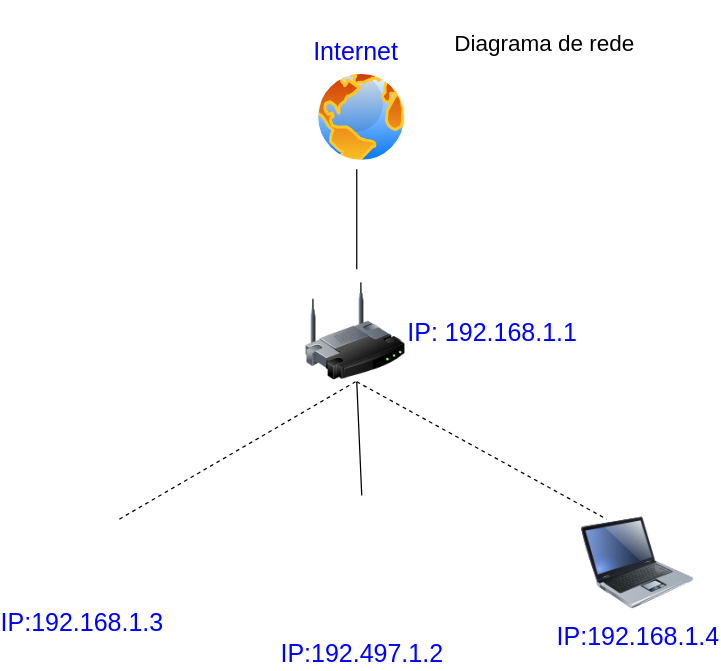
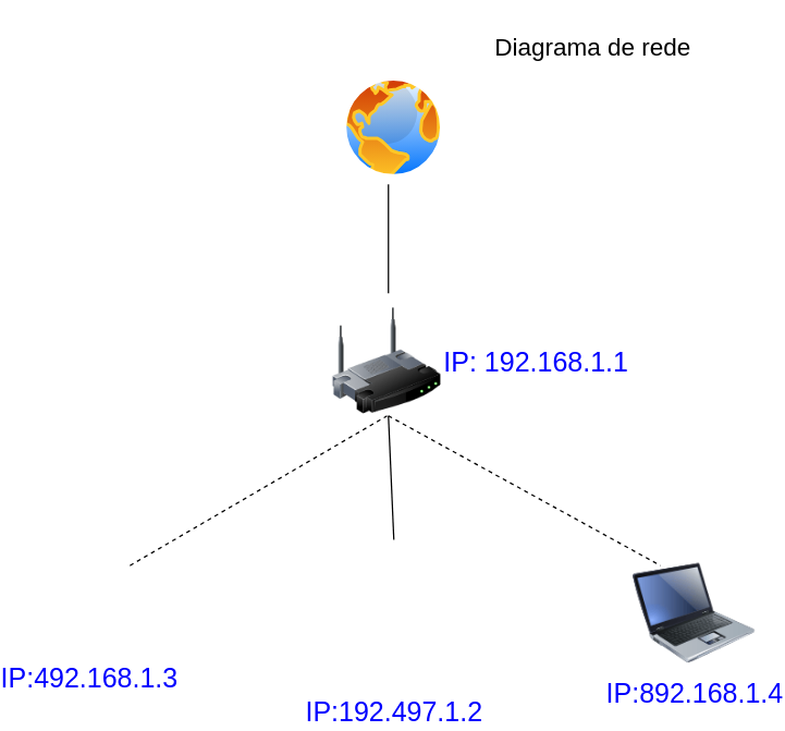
  <mxCell id="0" />
  <mxCell id="1" parent="0" />
  <mxCell id="2" value="" style="aspect=fixed;perimeter=ellipsePerimeter;html=1;align=center;shadow=0;dashed=0;spacingTop=3;image;image=img/lib/active_directory/internet_globe.svg;" parent="1" vertex="1"><mxGeometry x="235.5" y="55" width="77" height="77" as="geometry" /></mxCell>
  <mxCell id="3" value="Diagrama de rede&lt;br style=&quot;font-size: 18px;&quot;&gt;" style="text;html=1;resizable=0;autosize=1;align=center;verticalAlign=middle;points=[];fillColor=none;strokeColor=none;rounded=0;fontSize=18;" parent="1" vertex="1"><mxGeometry x="340" y="20" width="160" height="30" as="geometry" /></mxCell>
  <mxCell id="4" value="&lt;font style=&quot;font-size: 20px&quot; color=&quot;#0000ff&quot;&gt;IP: 192.168.1.1&lt;/font&gt;" style="image;html=1;image=img/lib/clip_art/networking/Wireless_Router_128x128.png;labelPosition=right;verticalLabelPosition=middle;align=left;verticalAlign=middle;" parent="1" vertex="1"><mxGeometry x="229" y="225" width="80" height="80" as="geometry" /></mxCell>
  <mxCell id="5" value="&lt;font color=&quot;#0000ff&quot; style=&quot;font-size: 20px&quot;&gt;IP:192.497.1.2&lt;/font&gt;" style="shape=image;html=1;verticalAlign=top;verticalLabelPosition=bottom;labelBackgroundColor=#ffffff;imageAspect=0;aspect=fixed;image=https://cdn0.iconfinder.com/data/icons/icons-unleashed-vol1/128/-desktop.png" parent="1" vertex="1"><mxGeometry x="220" y="396" width="108" height="108" as="geometry" /></mxCell>
- <mxCell id="6" value="&lt;font color=&quot;#0000ff&quot; style=&quot;font-size: 20px&quot;&gt;IP:192.168.1.3&lt;/font&gt;" style="shape=image;html=1;verticalAlign=top;verticalLabelPosition=bottom;labelBackgroundColor=#ffffff;imageAspect=0;aspect=fixed;image=https://cdn4.iconfinder.com/data/icons/PixeloPhilia_2/PNG/smartphone.png" parent="1" vertex="1"><mxGeometry x="20" y="419" width="60" height="60" as="geometry" /></mxCell>
+ <mxCell id="6" value="&lt;font color=&quot;#0000ff&quot; style=&quot;font-size: 20px&quot;&gt;IP:492.168.1.3&lt;/font&gt;" style="shape=image;html=1;verticalAlign=top;verticalLabelPosition=bottom;labelBackgroundColor=#ffffff;imageAspect=0;aspect=fixed;image=https://cdn4.iconfinder.com/data/icons/PixeloPhilia_2/PNG/smartphone.png" parent="1" vertex="1"><mxGeometry x="20" y="419" width="60" height="60" as="geometry" /></mxCell>
  <mxCell id="7" value="" style="endArrow=none;html=1;rounded=0;entryX=0.5;entryY=0;entryDx=0;entryDy=0;" parent="1" target="5" edge="1"><mxGeometry width="50" height="50" relative="1" as="geometry"><mxPoint x="270" y="305" as="sourcePoint" /><mxPoint x="410" y="375" as="targetPoint" /></mxGeometry></mxCell>
  <mxCell id="8" value="" style="endArrow=none;html=1;rounded=0;fontSize=17;fontColor=#0000FF;" parent="1" edge="1"><mxGeometry width="50" height="50" relative="1" as="geometry"><mxPoint x="270" y="215" as="sourcePoint" /><mxPoint x="270" y="135" as="targetPoint" /></mxGeometry></mxCell>
- <mxCell id="9" value="&lt;font style=&quot;font-size: 20px&quot;&gt;IP:192.168.1.4&lt;/font&gt;" style="image;html=1;image=img/lib/clip_art/computers/Laptop_128x128.png;fontSize=17;fontColor=#0000FF;" parent="1" vertex="1"><mxGeometry x="450" y="410" width="90" height="80" as="geometry" /></mxCell>
+ <mxCell id="9" value="&lt;font style=&quot;font-size: 20px&quot;&gt;IP:892.168.1.4&lt;/font&gt;" style="image;html=1;image=img/lib/clip_art/computers/Laptop_128x128.png;fontSize=17;fontColor=#0000FF;" parent="1" vertex="1"><mxGeometry x="450" y="410" width="90" height="80" as="geometry" /></mxCell>
  <mxCell id="10" value="" style="endArrow=none;dashed=1;html=1;rounded=0;fontSize=17;fontColor=#0000FF;entryX=0.5;entryY=1;entryDx=0;entryDy=0;" parent="1" target="4" edge="1"><mxGeometry width="50" height="50" relative="1" as="geometry"><mxPoint x="80" y="415" as="sourcePoint" /><mxPoint x="200" y="335" as="targetPoint" /></mxGeometry></mxCell>
  <mxCell id="11" value="" style="endArrow=none;dashed=1;html=1;rounded=0;fontSize=17;fontColor=#0000FF;" parent="1" edge="1"><mxGeometry width="50" height="50" relative="1" as="geometry"><mxPoint x="270" y="305" as="sourcePoint" /><mxPoint x="470" y="415" as="targetPoint" /></mxGeometry></mxCell>
- <mxCell id="12" value="Internet&lt;br&gt;" style="text;html=1;resizable=0;autosize=1;align=center;verticalAlign=bottom;points=[];fillColor=none;strokeColor=none;rounded=0;horizontal=1;labelPosition=center;verticalLabelPosition=top;fontSize=20;fontColor=#0000FF;" parent="1" vertex="1"><mxGeometry x="239" y="55" width="60" height="20" as="geometry" /></mxCell>
